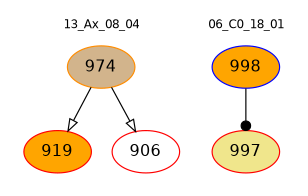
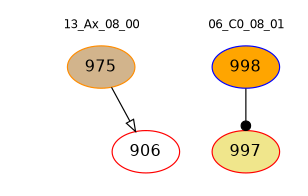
  digraph {
    fontname="DejaVu Sans"
    node [color=red fillcolor=orange fontname="DejaVu Sans" style=filled]
    edge [arrowhead=onormal color=black fontname="DejaVu Sans"]
-   n1 [color=darkorange fillcolor=tan label=974]
-   n2 [label=919]
+   n1 [color=darkorange fillcolor=tan label=975]
    n3 [fillcolor=white label=906]
    n4 [color=blue label=998]
    n5 [fillcolor=khaki label=997]
    subgraph cluster_1 {
      color=white
      fontsize=10
-     label="13_Ax_08_04"
+     label="13_Ax_08_00"
      n1
-     n2
      n3
    }
    subgraph cluster_2 {
      color=white
      fontsize=10
-     label="06_C0_18_01"
+     label="06_C0_08_01"
      n4
      n5
    }
-   n1 -> n2
    n1 -> n3
    n4 -> n5 [arrowhead=dot]
  }
